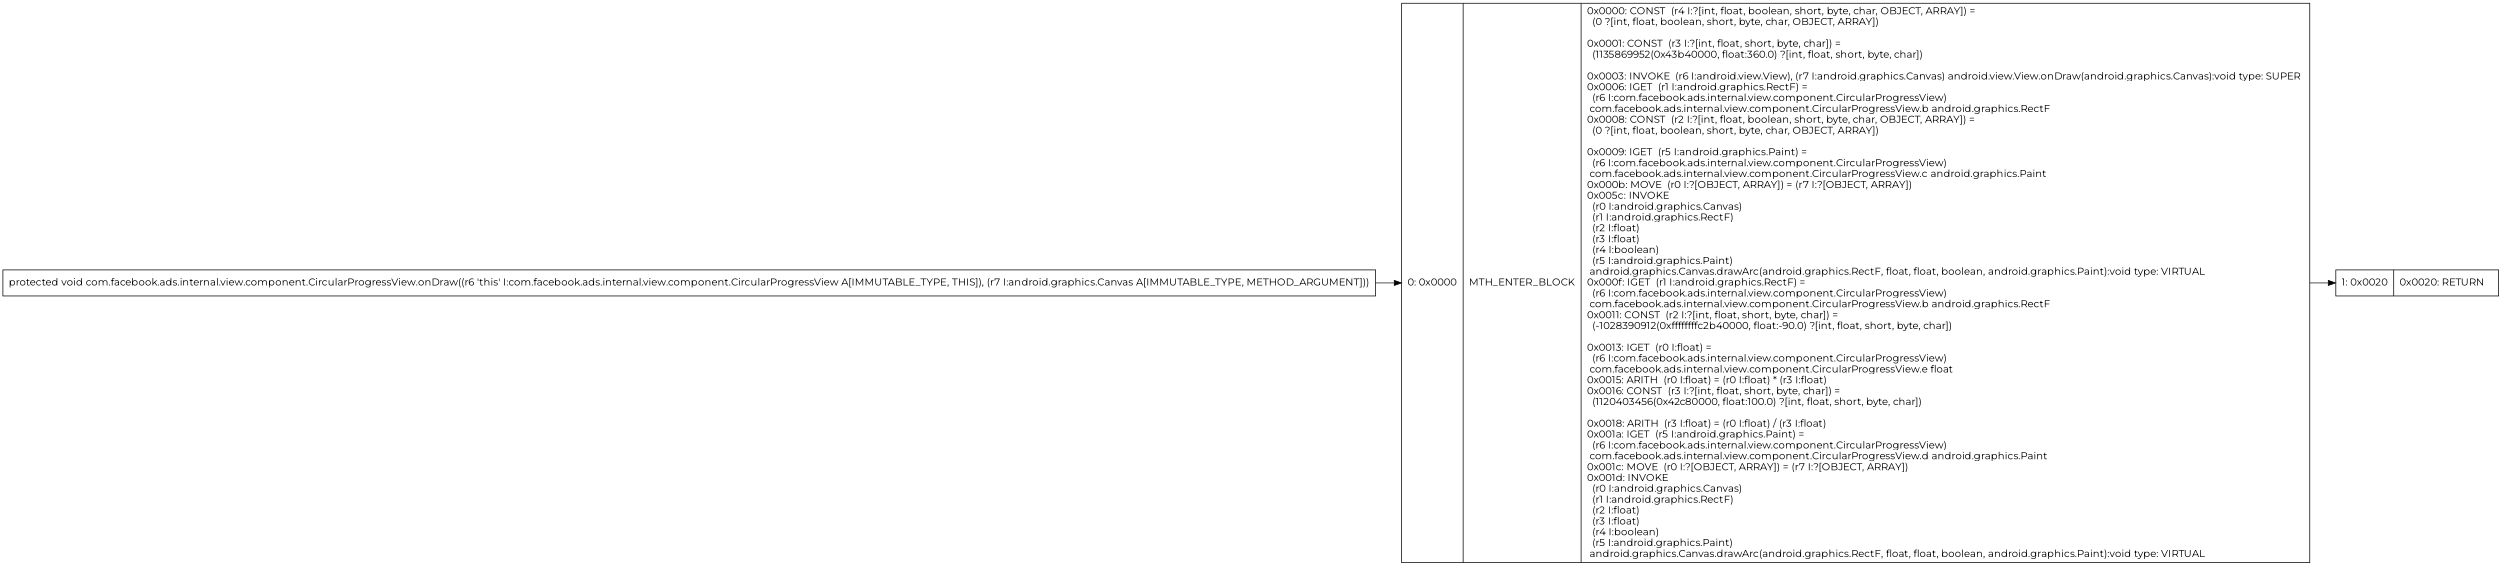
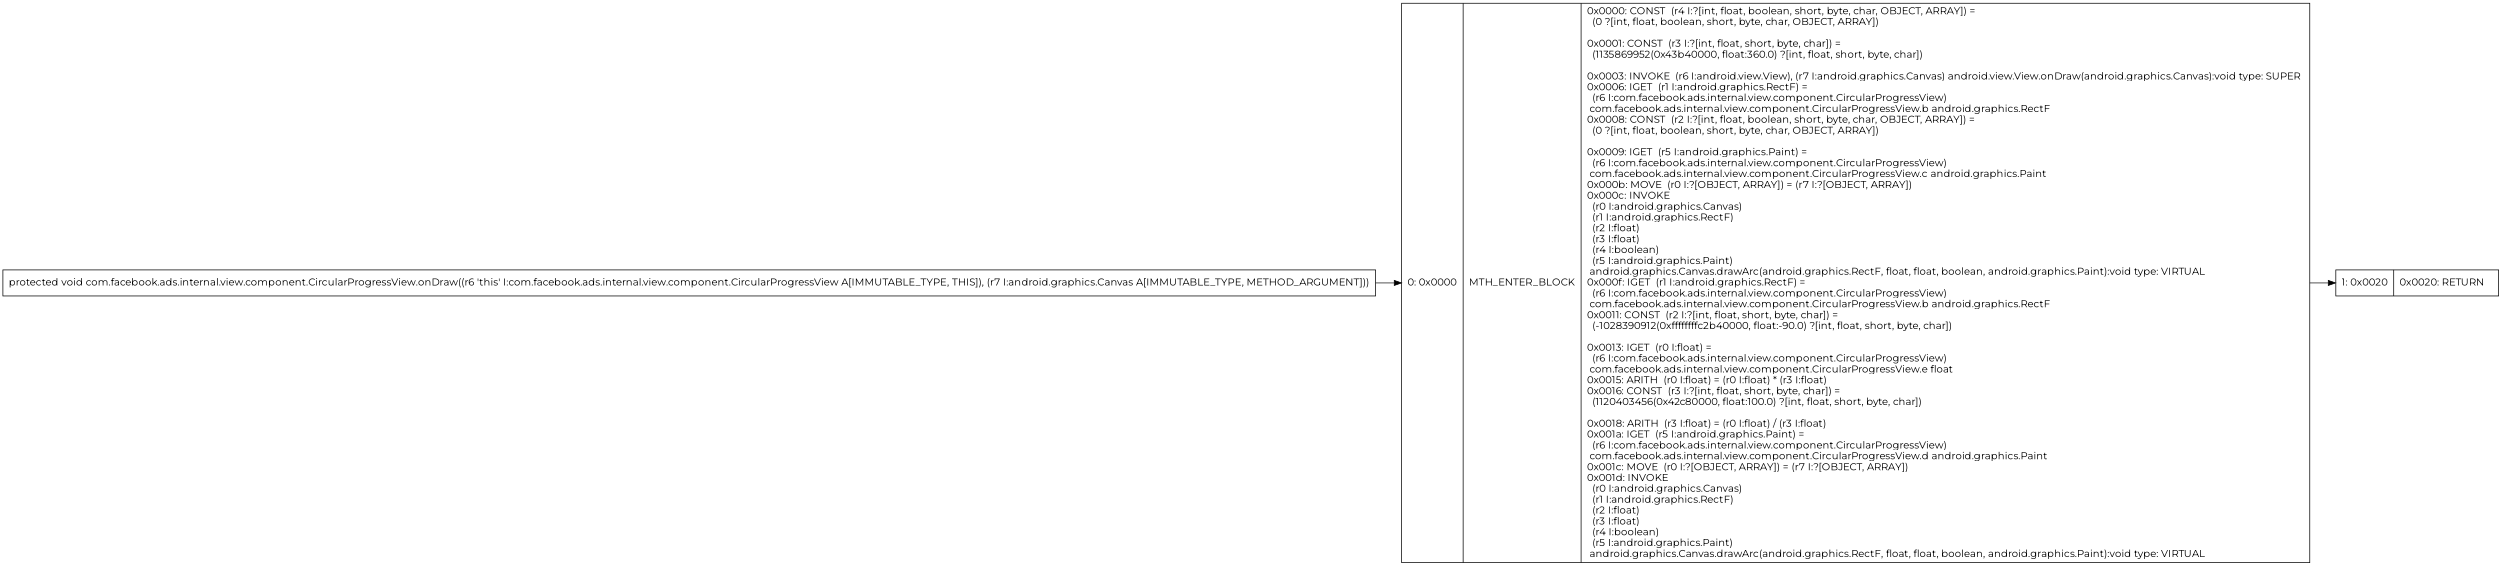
  digraph {
    rankdir=LR
    fontname=Montserrat
    node [shape=record fontname=Montserrat]
    edge [fontname=Montserrat]
-   n1 [label="{0\:\ 0x0000|MTH_ENTER_BLOCK\l|0x0000: CONST  (r4 I:?[int, float, boolean, short, byte, char, OBJECT, ARRAY]) = \l  (0 ?[int, float, boolean, short, byte, char, OBJECT, ARRAY])\l \l0x0001: CONST  (r3 I:?[int, float, short, byte, char]) = \l  (1135869952(0x43b40000, float:360.0) ?[int, float, short, byte, char])\l \l0x0003: INVOKE  (r6 I:android.view.View), (r7 I:android.graphics.Canvas) android.view.View.onDraw(android.graphics.Canvas):void type: SUPER \l0x0006: IGET  (r1 I:android.graphics.RectF) = \l  (r6 I:com.facebook.ads.internal.view.component.CircularProgressView)\l com.facebook.ads.internal.view.component.CircularProgressView.b android.graphics.RectF \l0x0008: CONST  (r2 I:?[int, float, boolean, short, byte, char, OBJECT, ARRAY]) = \l  (0 ?[int, float, boolean, short, byte, char, OBJECT, ARRAY])\l \l0x0009: IGET  (r5 I:android.graphics.Paint) = \l  (r6 I:com.facebook.ads.internal.view.component.CircularProgressView)\l com.facebook.ads.internal.view.component.CircularProgressView.c android.graphics.Paint \l0x000b: MOVE  (r0 I:?[OBJECT, ARRAY]) = (r7 I:?[OBJECT, ARRAY]) \l0x005c: INVOKE  \l  (r0 I:android.graphics.Canvas)\l  (r1 I:android.graphics.RectF)\l  (r2 I:float)\l  (r3 I:float)\l  (r4 I:boolean)\l  (r5 I:android.graphics.Paint)\l android.graphics.Canvas.drawArc(android.graphics.RectF, float, float, boolean, android.graphics.Paint):void type: VIRTUAL \l0x000f: IGET  (r1 I:android.graphics.RectF) = \l  (r6 I:com.facebook.ads.internal.view.component.CircularProgressView)\l com.facebook.ads.internal.view.component.CircularProgressView.b android.graphics.RectF \l0x0011: CONST  (r2 I:?[int, float, short, byte, char]) = \l  (\-1028390912(0xffffffffc2b40000, float:\-90.0) ?[int, float, short, byte, char])\l \l0x0013: IGET  (r0 I:float) = \l  (r6 I:com.facebook.ads.internal.view.component.CircularProgressView)\l com.facebook.ads.internal.view.component.CircularProgressView.e float \l0x0015: ARITH  (r0 I:float) = (r0 I:float) * (r3 I:float) \l0x0016: CONST  (r3 I:?[int, float, short, byte, char]) = \l  (1120403456(0x42c80000, float:100.0) ?[int, float, short, byte, char])\l \l0x0018: ARITH  (r3 I:float) = (r0 I:float) \/ (r3 I:float) \l0x001a: IGET  (r5 I:android.graphics.Paint) = \l  (r6 I:com.facebook.ads.internal.view.component.CircularProgressView)\l com.facebook.ads.internal.view.component.CircularProgressView.d android.graphics.Paint \l0x001c: MOVE  (r0 I:?[OBJECT, ARRAY]) = (r7 I:?[OBJECT, ARRAY]) \l0x001d: INVOKE  \l  (r0 I:android.graphics.Canvas)\l  (r1 I:android.graphics.RectF)\l  (r2 I:float)\l  (r3 I:float)\l  (r4 I:boolean)\l  (r5 I:android.graphics.Paint)\l android.graphics.Canvas.drawArc(android.graphics.RectF, float, float, boolean, android.graphics.Paint):void type: VIRTUAL \l}"]
+   n1 [label="{0\:\ 0x0000|MTH_ENTER_BLOCK\l|0x0000: CONST  (r4 I:?[int, float, boolean, short, byte, char, OBJECT, ARRAY]) = \l  (0 ?[int, float, boolean, short, byte, char, OBJECT, ARRAY])\l \l0x0001: CONST  (r3 I:?[int, float, short, byte, char]) = \l  (1135869952(0x43b40000, float:360.0) ?[int, float, short, byte, char])\l \l0x0003: INVOKE  (r6 I:android.view.View), (r7 I:android.graphics.Canvas) android.view.View.onDraw(android.graphics.Canvas):void type: SUPER \l0x0006: IGET  (r1 I:android.graphics.RectF) = \l  (r6 I:com.facebook.ads.internal.view.component.CircularProgressView)\l com.facebook.ads.internal.view.component.CircularProgressView.b android.graphics.RectF \l0x0008: CONST  (r2 I:?[int, float, boolean, short, byte, char, OBJECT, ARRAY]) = \l  (0 ?[int, float, boolean, short, byte, char, OBJECT, ARRAY])\l \l0x0009: IGET  (r5 I:android.graphics.Paint) = \l  (r6 I:com.facebook.ads.internal.view.component.CircularProgressView)\l com.facebook.ads.internal.view.component.CircularProgressView.c android.graphics.Paint \l0x000b: MOVE  (r0 I:?[OBJECT, ARRAY]) = (r7 I:?[OBJECT, ARRAY]) \l0x000c: INVOKE  \l  (r0 I:android.graphics.Canvas)\l  (r1 I:android.graphics.RectF)\l  (r2 I:float)\l  (r3 I:float)\l  (r4 I:boolean)\l  (r5 I:android.graphics.Paint)\l android.graphics.Canvas.drawArc(android.graphics.RectF, float, float, boolean, android.graphics.Paint):void type: VIRTUAL \l0x000f: IGET  (r1 I:android.graphics.RectF) = \l  (r6 I:com.facebook.ads.internal.view.component.CircularProgressView)\l com.facebook.ads.internal.view.component.CircularProgressView.b android.graphics.RectF \l0x0011: CONST  (r2 I:?[int, float, short, byte, char]) = \l  (\-1028390912(0xffffffffc2b40000, float:\-90.0) ?[int, float, short, byte, char])\l \l0x0013: IGET  (r0 I:float) = \l  (r6 I:com.facebook.ads.internal.view.component.CircularProgressView)\l com.facebook.ads.internal.view.component.CircularProgressView.e float \l0x0015: ARITH  (r0 I:float) = (r0 I:float) * (r3 I:float) \l0x0016: CONST  (r3 I:?[int, float, short, byte, char]) = \l  (1120403456(0x42c80000, float:100.0) ?[int, float, short, byte, char])\l \l0x0018: ARITH  (r3 I:float) = (r0 I:float) \/ (r3 I:float) \l0x001a: IGET  (r5 I:android.graphics.Paint) = \l  (r6 I:com.facebook.ads.internal.view.component.CircularProgressView)\l com.facebook.ads.internal.view.component.CircularProgressView.d android.graphics.Paint \l0x001c: MOVE  (r0 I:?[OBJECT, ARRAY]) = (r7 I:?[OBJECT, ARRAY]) \l0x001d: INVOKE  \l  (r0 I:android.graphics.Canvas)\l  (r1 I:android.graphics.RectF)\l  (r2 I:float)\l  (r3 I:float)\l  (r4 I:boolean)\l  (r5 I:android.graphics.Paint)\l android.graphics.Canvas.drawArc(android.graphics.RectF, float, float, boolean, android.graphics.Paint):void type: VIRTUAL \l}"]
    n2 [label="{1\:\ 0x0020|0x0020: RETURN   \l}"]
    n3 [label="{protected void com.facebook.ads.internal.view.component.CircularProgressView.onDraw((r6 'this' I:com.facebook.ads.internal.view.component.CircularProgressView A[IMMUTABLE_TYPE, THIS]), (r7 I:android.graphics.Canvas A[IMMUTABLE_TYPE, METHOD_ARGUMENT])) }"]
    n1 -> n2
    n3 -> n1
  }
